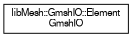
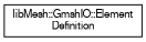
  digraph {
    rankdir=LR
-   n1 [color=black fillcolor=white fontname=FreeSans fontsize=10 height=0.2 label="libMesh::GmshIO::Element\lGmshIO" shape=record style=filled width=0.4]
+   n1 [color=black fillcolor=white fontname=FreeSans fontsize=10 height=0.2 label="libMesh::GmshIO::Element\lDefinition" shape=record style=filled width=0.4]
  }
